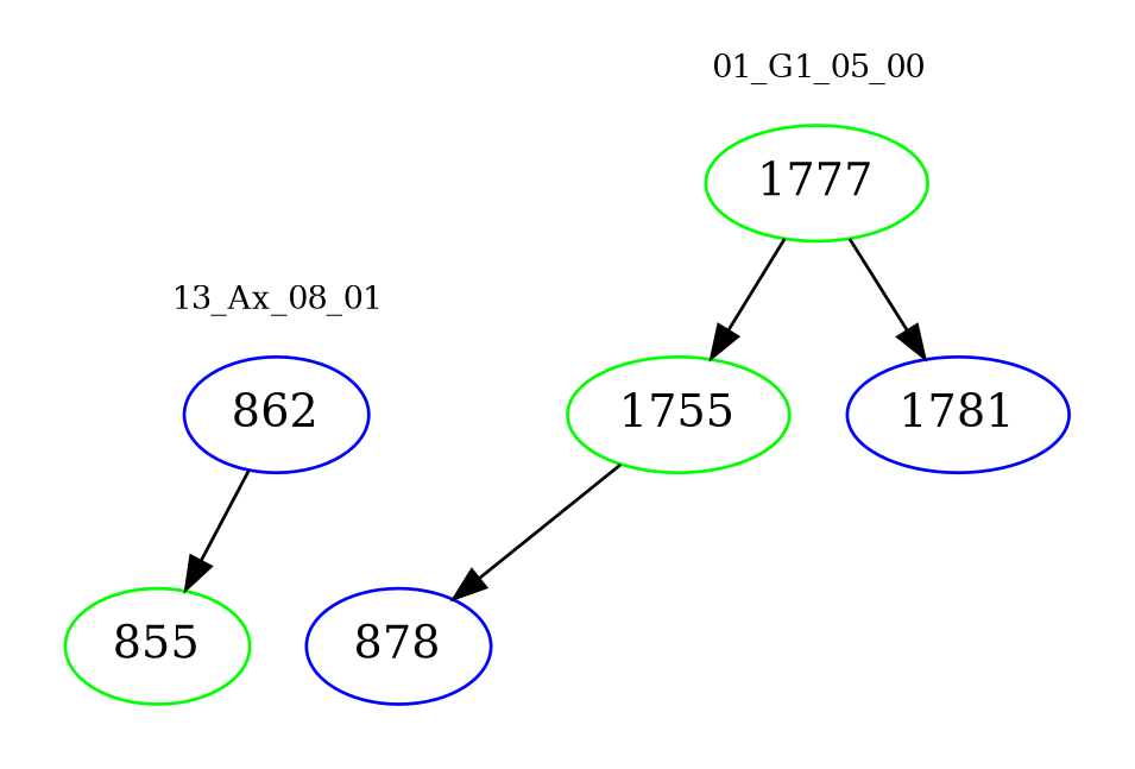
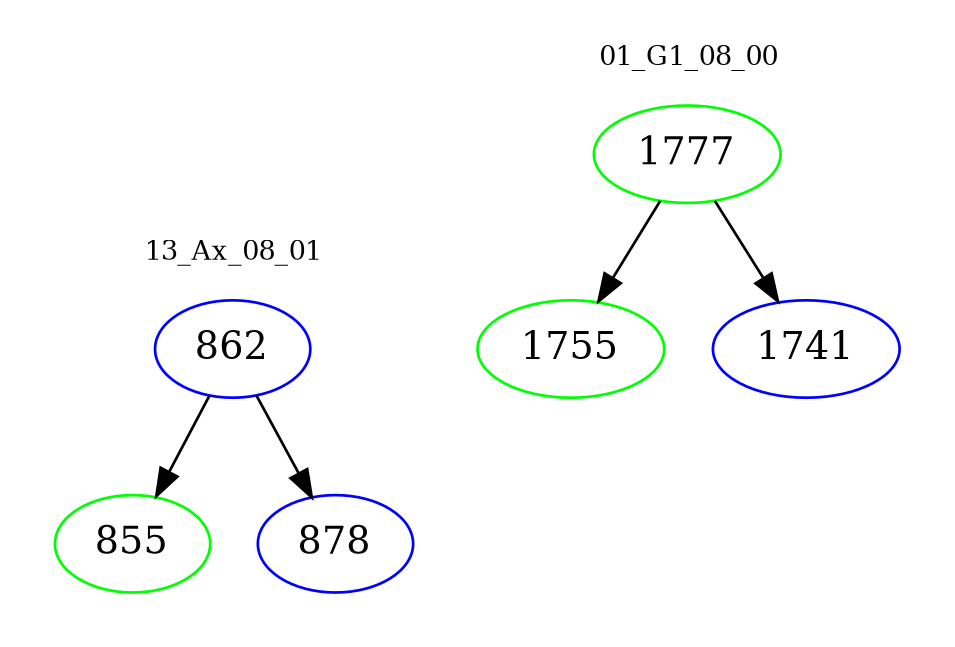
  digraph {
    node [color=blue]
    edge [color=black]
    n1 [label=862]
    n2 [color=green label=855]
    n3 [label=878]
    n4 [color=green label=1777]
    n5 [color=green label=1755]
-   n6 [label=1781]
+   n6 [label=1741]
    subgraph cluster_1 {
      color=white
      fontsize=10
      label="13_Ax_08_01"
      n1
      n2
      n3
    }
    subgraph cluster_2 {
      color=white
      fontsize=10
-     label="01_G1_05_00"
+     label="01_G1_08_00"
      n4
      n5
      n6
    }
    n1 -> n2
-   n5 -> n3
+   n1 -> n3
    n4 -> n5
    n4 -> n6
  }
